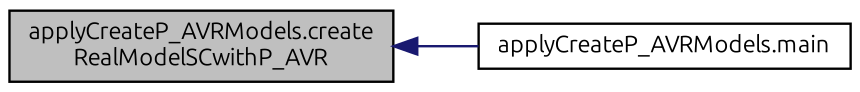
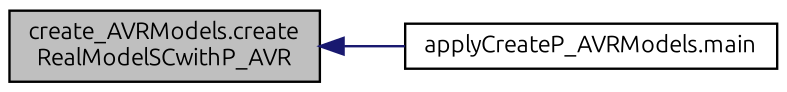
  digraph {
    rankdir=LR
    fontname=Ubuntu
    node [color=black fontname=Ubuntu fontsize=10 shape=record style=filled]
-   n1 [fillcolor=grey75 fontcolor=black height=0.2 label="applyCreateP_AVRModels.create\lRealModelSCwithP_AVR" width=0.4]
+   n1 [fillcolor=grey75 fontcolor=black height=0.2 label="create_AVRModels.create\lRealModelSCwithP_AVR" width=0.4]
    n2 [fillcolor=white height=0.2 label="applyCreateP_AVRModels.main" width=0.4]
    n1 -> n2 [color=midnightblue dir=back fontname=Ubuntu fontsize=10 labelfontname=Helvetica labelfontsize=10 style=solid]
  }
